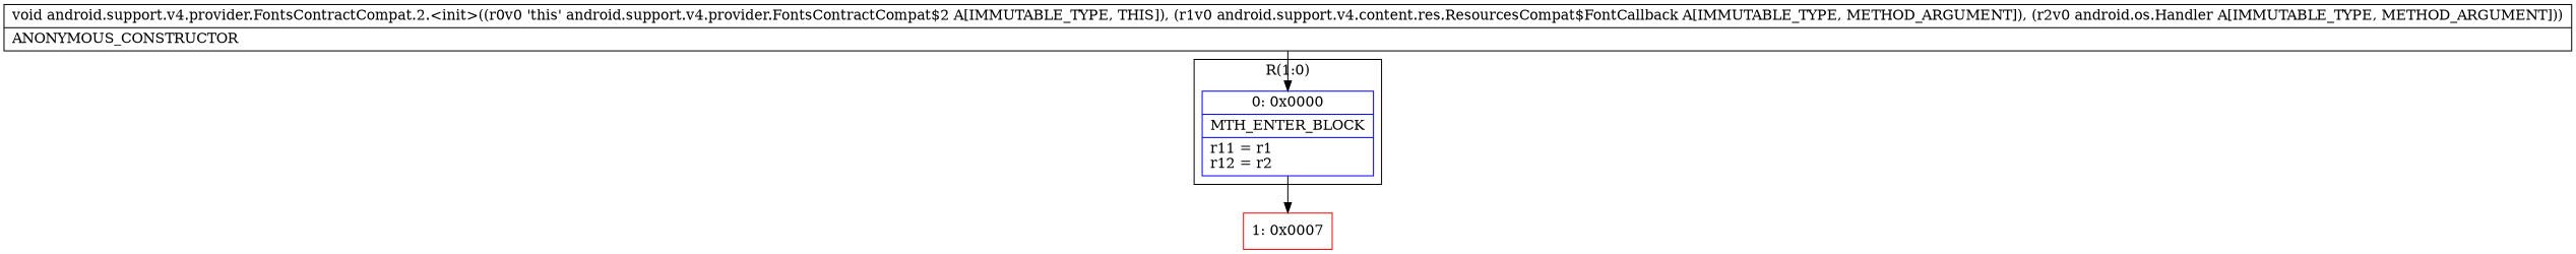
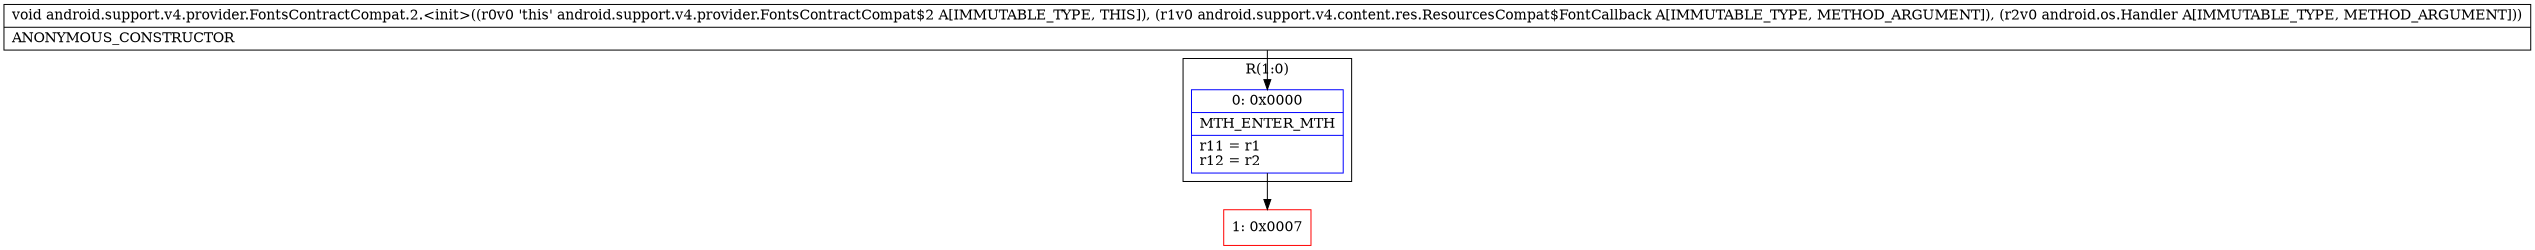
  digraph {
    node [shape=record]
-   n1 [color=blue label="{0\:\ 0x0000|MTH_ENTER_BLOCK\l|r11 = r1\lr12 = r2\l}"]
+   n1 [color=blue label="{0\:\ 0x0000|MTH_ENTER_MTH\l|r11 = r1\lr12 = r2\l}"]
    n2 [color=red label="{1\:\ 0x0007}"]
    n3 [label="{void android.support.v4.provider.FontsContractCompat.2.\<init\>((r0v0 'this' android.support.v4.provider.FontsContractCompat$2 A[IMMUTABLE_TYPE, THIS]), (r1v0 android.support.v4.content.res.ResourcesCompat$FontCallback A[IMMUTABLE_TYPE, METHOD_ARGUMENT]), (r2v0 android.os.Handler A[IMMUTABLE_TYPE, METHOD_ARGUMENT]))  | ANONYMOUS_CONSTRUCTOR\l}"]
    subgraph cluster_1 {
      label="R(1:0)"
      n1
    }
    n1 -> n2
    n3 -> n1
  }
